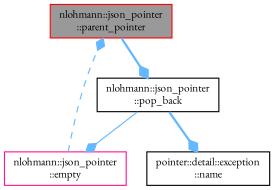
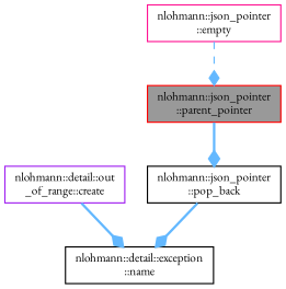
  digraph {
    fontname="EB Garamond"
    rankdir=TB
    node [color=black fillcolor=white fontname="EB Garamond" fontsize=10 shape=box style=filled]
    edge [arrowhead=diamond color=steelblue1 fontname="EB Garamond" fontsize=10 labelfontname=Helvetica labelfontsize=10 style=bold]
    n1 [color=red fillcolor=grey60 fontcolor=black height=0.2 label="nlohmann::json_pointer\l::parent_pointer" width=0.4]
    n2 [height=0.2 label="nlohmann::json_pointer\l::pop_back" width=0.4]
    n3 [color=deeppink height=0.2 label="nlohmann::json_pointer\l::empty" width=0.4]
-   n4 [height=0.2 label="pointer::detail::exception\l::name" width=0.4]
+   n4 [height=0.2 label="nlohmann::detail::exception\l::name" width=0.4]
+   n5 [color=purple height=0.2 label="nlohmann::detail::out\l_of_range::create" width=0.4]
    n1 -> n2
-   n2 -> n3 [style=solid]
    n2 -> n4
    n3 -> n1 [style=dashed]
+   n5 -> n4
  }
